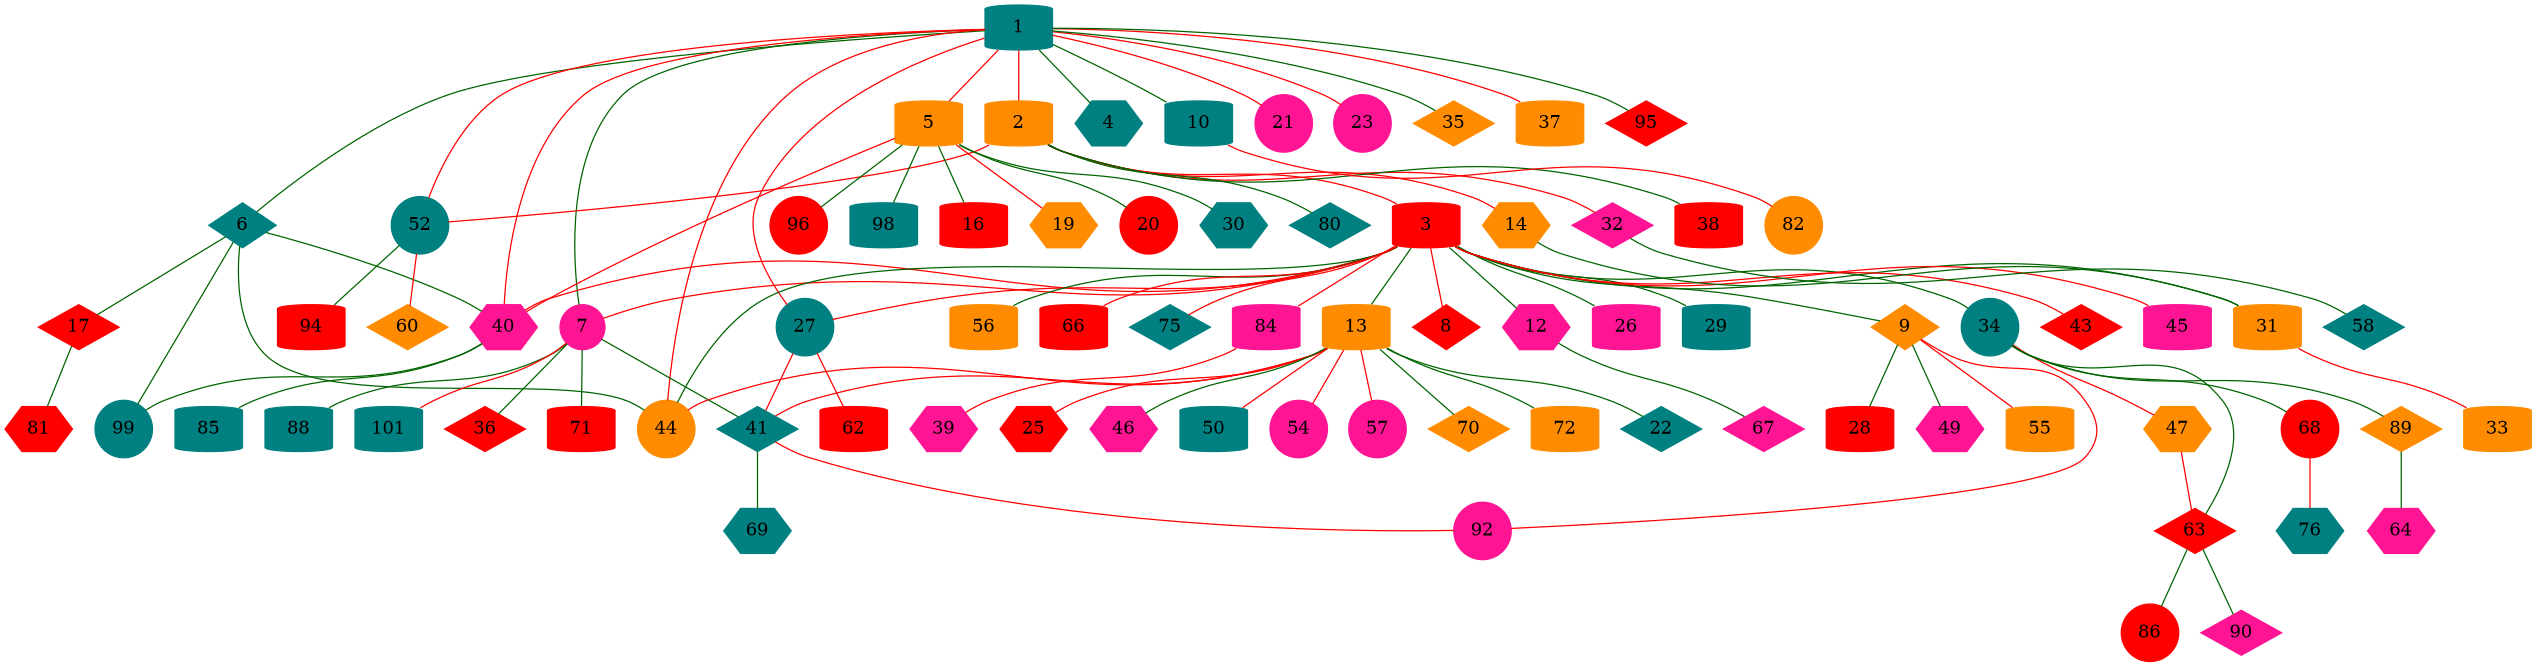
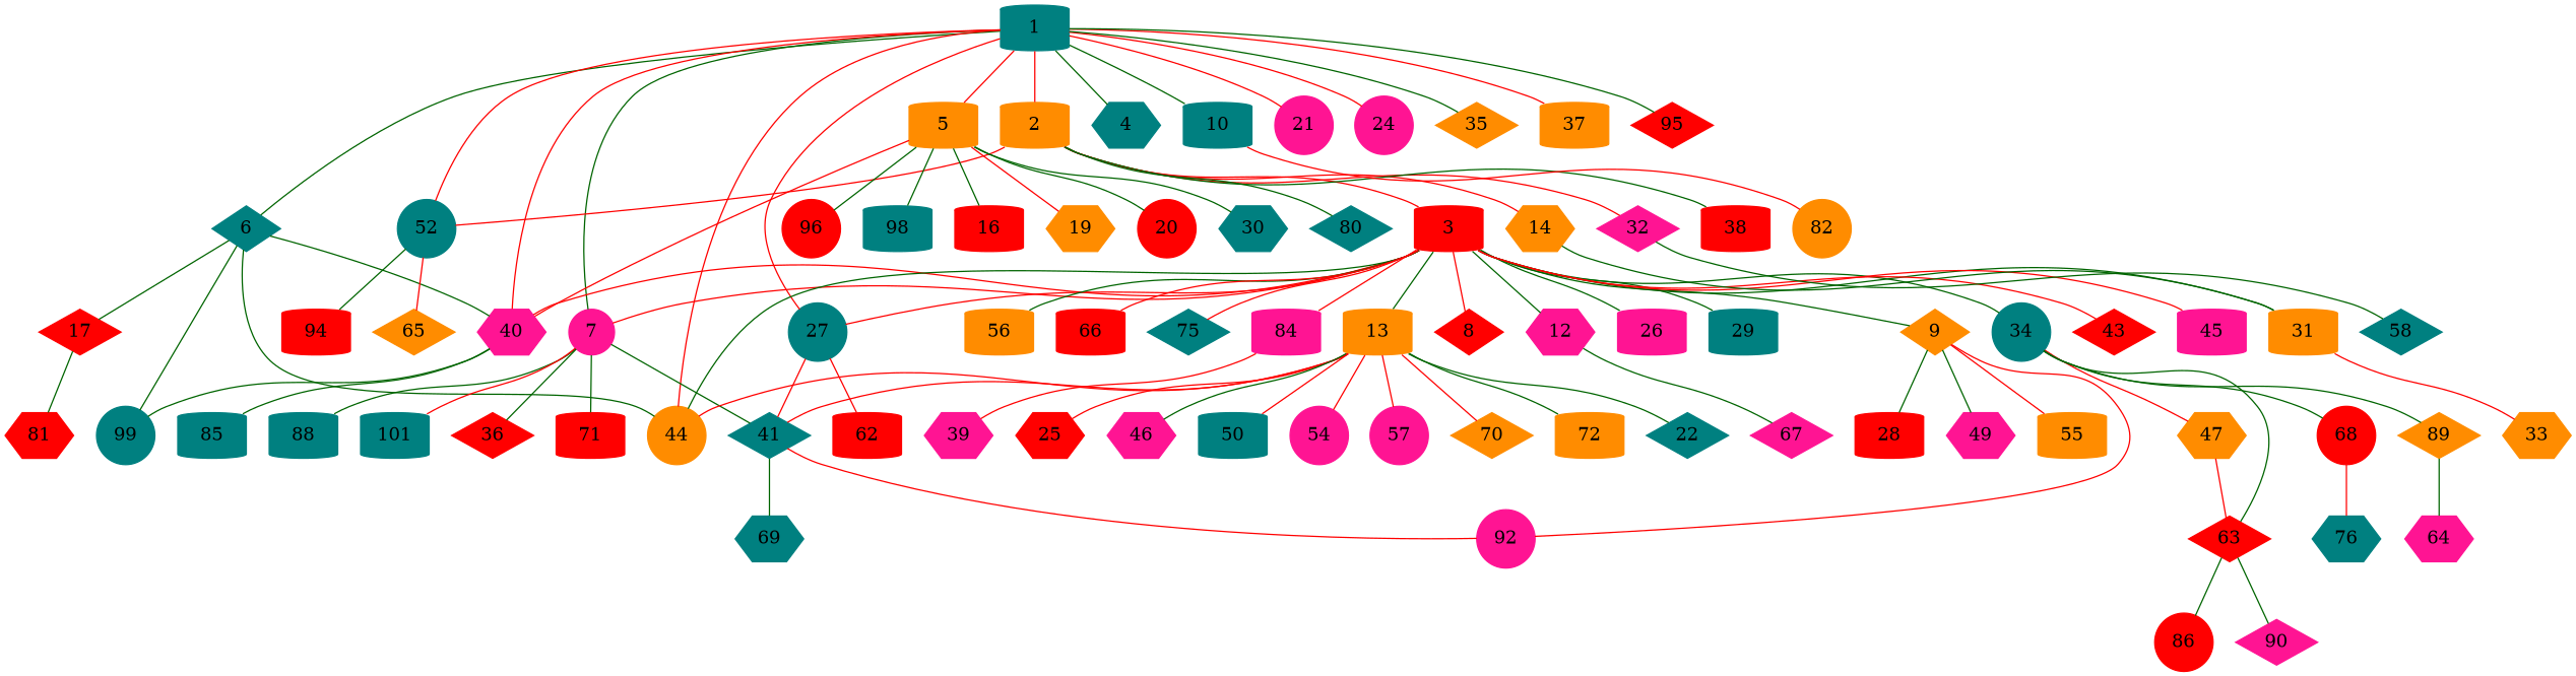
  graph {
    node [color=teal shape=cylinder style=filled]
    edge [color=darkgreen]
    1 [super="+102"]
    2 [color=darkorange super="+23"]
    4 [shape=hexagon]
    5 [color=darkorange super="+11"]
    6 [shape=diamond super="+100"]
    7 [color=deeppink shape=circle super="+18"]
    10 [super="+83"]
    21 [color=deeppink shape=circle]
-   24 [color=deeppink shape=circle label=23]
+   24 [color=deeppink shape=circle]
    27 [shape=circle super="+42"]
    35 [color=darkorange shape=diamond]
    37 [color=darkorange]
    40 [color=deeppink shape=hexagon super="+91"]
    44 [color=darkorange shape=circle super="+103"]
    52 [shape=circle super="+93"]
    95 [color=red shape=diamond]
    3 [color=red super="+15"]
    14 [color=darkorange shape=hexagon super="+53"]
    32 [color=deeppink shape=diamond]
    38 [color=red]
    80 [shape=diamond]
    16 [color=red]
    19 [color=darkorange shape=hexagon]
    20 [color=red shape=circle]
    30 [shape=hexagon super="+51"]
    96 [color=red shape=circle]
    98
    17 [color=red shape=diamond super="+48"]
    99 [shape=circle]
    36 [color=red shape=diamond]
    41 [shape=diamond]
    71 [color=red]
    88
    101
    82 [color=darkorange shape=circle]
    62 [color=red]
    85
-   60 [color=darkorange shape=diamond]
+   60 [color=darkorange shape=diamond label=65]
    94 [color=red super="+97"]
    8 [color=red shape=diamond]
    9 [color=darkorange shape=diamond super="+87"]
    12 [color=deeppink shape=hexagon]
    13 [color=darkorange super="+73"]
    26 [color=deeppink]
    29
    31 [color=darkorange super="+65"]
    34 [shape=circle super="+61"]
    43 [color=red shape=diamond]
    45 [color=deeppink]
    56 [color=darkorange]
    66 [color=red]
    75 [shape=diamond]
    84 [color=deeppink]
    58 [shape=diamond]
    28 [color=red]
    49 [color=deeppink shape=hexagon]
    55 [color=darkorange super="+78"]
    92 [color=deeppink shape=circle]
    n59 [color=deeppink label=67 shape=diamond]
    22 [shape=diamond]
    25 [color=red shape=hexagon super="+59"]
    46 [color=deeppink shape=hexagon]
    50
    54 [color=deeppink shape=circle]
    57 [color=deeppink shape=circle]
    70 [color=darkorange shape=diamond]
    72 [color=darkorange super="+79"]
-   33 [color=darkorange]
+   33 [color=darkorange shape=hexagon]
    47 [color=darkorange shape=hexagon]
    63 [color=red shape=diamond super="+67"]
    68 [color=red shape=circle super="+74"]
    89 [color=darkorange shape=diamond]
    39 [color=deeppink shape=hexagon]
    81 [color=red shape=hexagon]
    69 [shape=hexagon]
    64 [color=deeppink shape=hexagon]
    86 [color=red shape=circle]
    90 [color=deeppink shape=diamond]
    76 [shape=hexagon]
    1 -- 2 [color=red]
    1 -- 4
    1 -- 5 [color=red]
    1 -- 6
    1 -- 7
    1 -- 10
    1 -- 21 [color=red]
    1 -- 24 [color=red]
    1 -- 27 [color=red]
    1 -- 35
    1 -- 37 [color=red]
    1 -- 40 [color=red]
    1 -- 44 [color=red]
    1 -- 52 [color=red]
    1 -- 95
    2 -- 52 [color=red]
    2 -- 3 [color=red]
    2 -- 14 [color=red]
    2 -- 32 [color=red]
    2 -- 38
    2 -- 80
    5 -- 40 [color=red]
    5 -- 16
    5 -- 19 [color=red]
    5 -- 20
    5 -- 30
    5 -- 96
    5 -- 98
    6 -- 40
    6 -- 44
    6 -- 17
    6 -- 99
    7 -- 36
    7 -- 41
    7 -- 71
    7 -- 88
    7 -- 101 [color=red]
    10 -- 82 [color=red]
    27 -- 41 [color=red]
    27 -- 62 [color=red]
    40 -- 99
    40 -- 85
    52 -- 60 [color=red]
    52 -- 94
    3 -- 7 [color=red]
    3 -- 27 [color=red]
    3 -- 40 [color=red]
    3 -- 44
    3 -- 8 [color=red]
    3 -- 9
    3 -- 12
    3 -- 13
    3 -- 26
    3 -- 29
    3 -- 31
    3 -- 34
    3 -- 43 [color=red]
    3 -- 45 [color=red]
    3 -- 56
    3 -- 66 [color=red]
    3 -- 75 [color=red]
    3 -- 84 [color=red]
    14 -- 31
    32 -- 58
    17 -- 81
    41 -- 92 [color=red]
    41 -- 69
    9 -- 28
    9 -- 49
    9 -- 55 [color=red]
    9 -- 92 [color=red]
    12 -- n59
    13 -- 44 [color=red]
    13 -- 41 [color=red]
    13 -- 22
    13 -- 25 [color=red]
    13 -- 46
    13 -- 50 [color=red]
    13 -- 54 [color=red]
    13 -- 57 [color=red]
-   13 -- 70 [weight=2]
+   13 -- 70 [color=red weight=2]
    13 -- 72
    31 -- 33 [color=red]
    34 -- 47 [color=red]
    34 -- 63
    34 -- 68
    34 -- 89
    84 -- 39 [color=red]
    47 -- 63 [color=red]
    63 -- 86
    63 -- 90
    68 -- 76 [color=red]
    89 -- 64
  }
